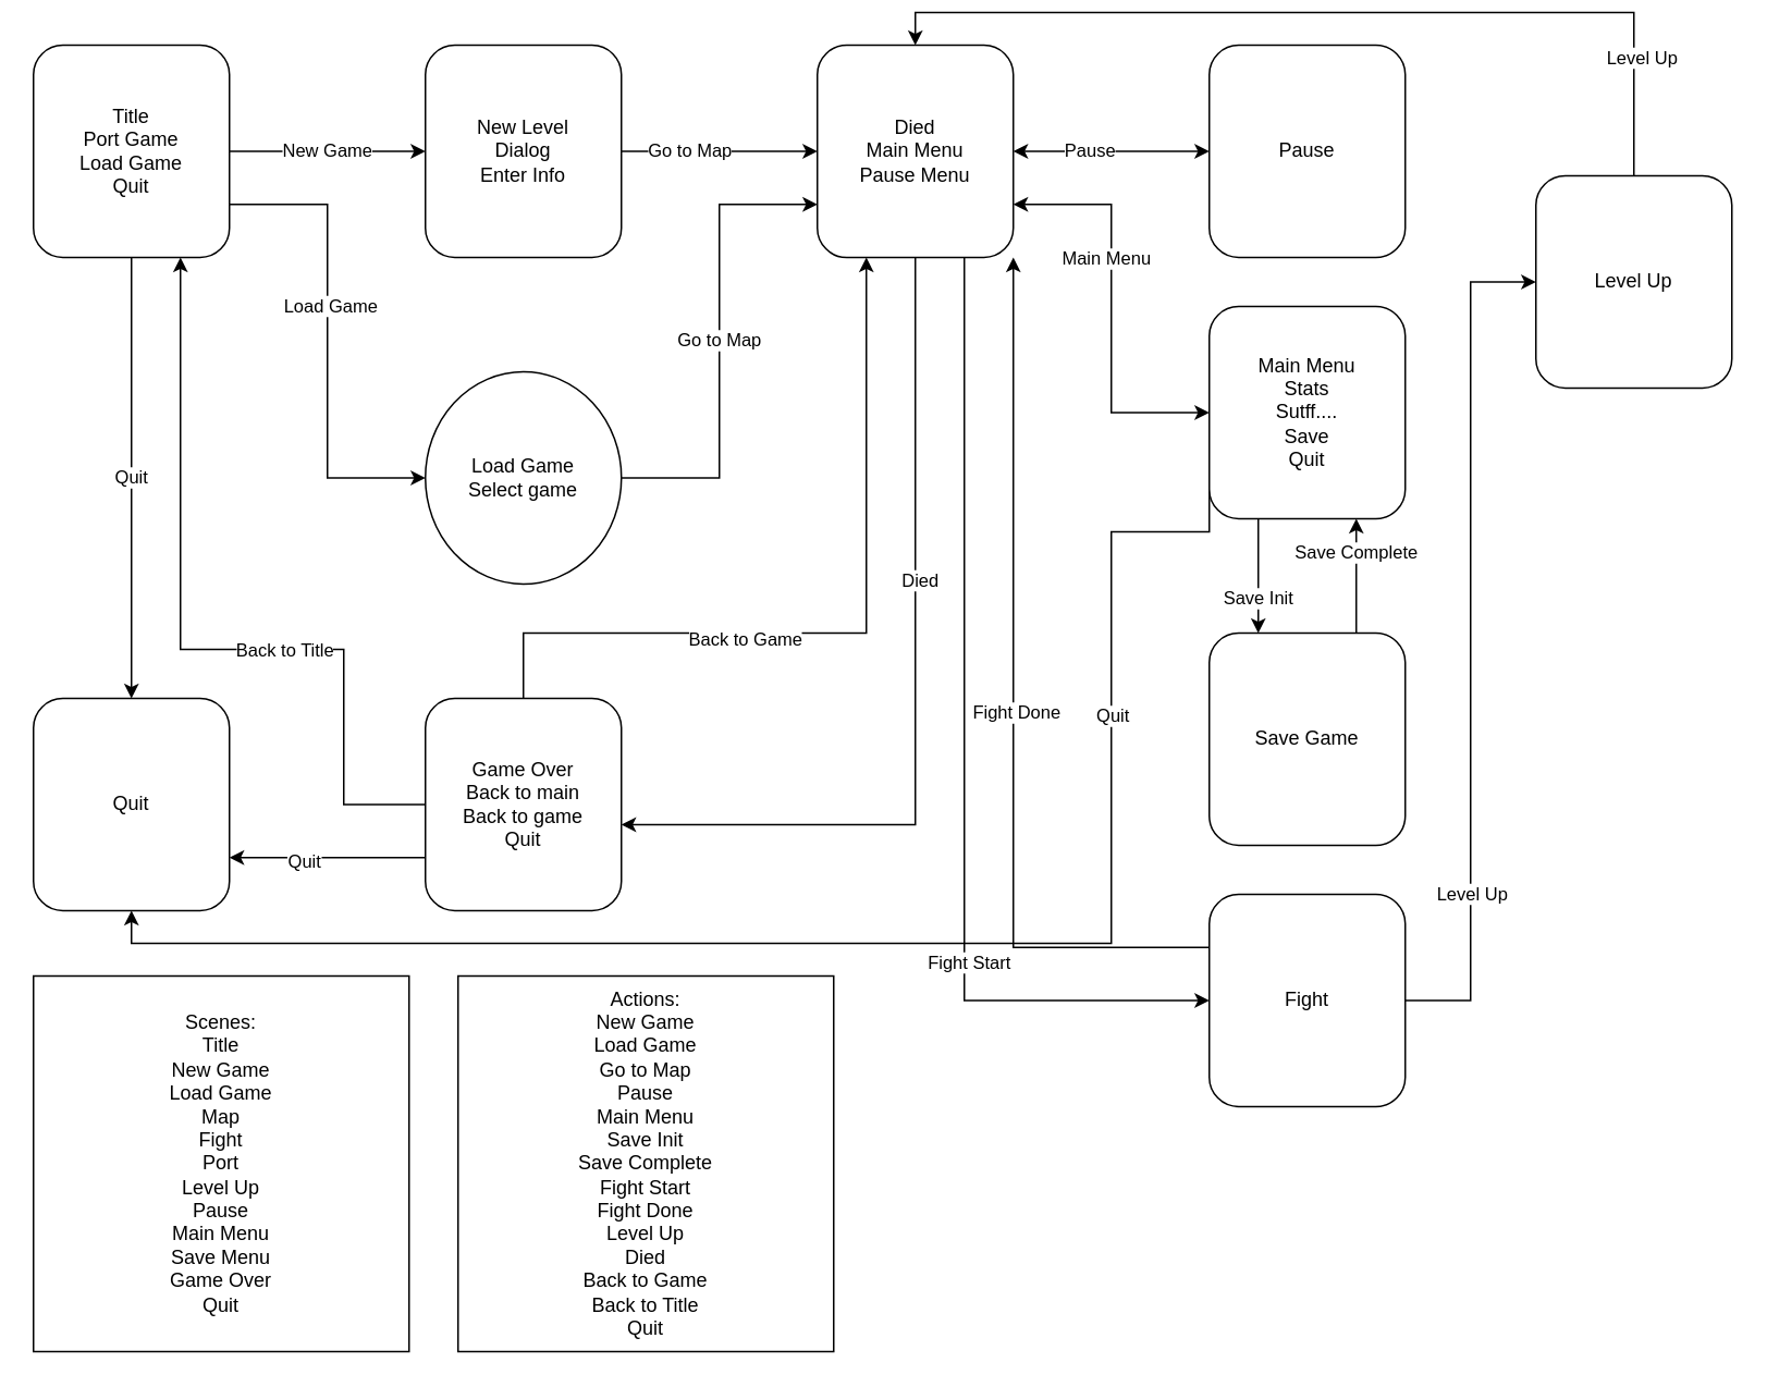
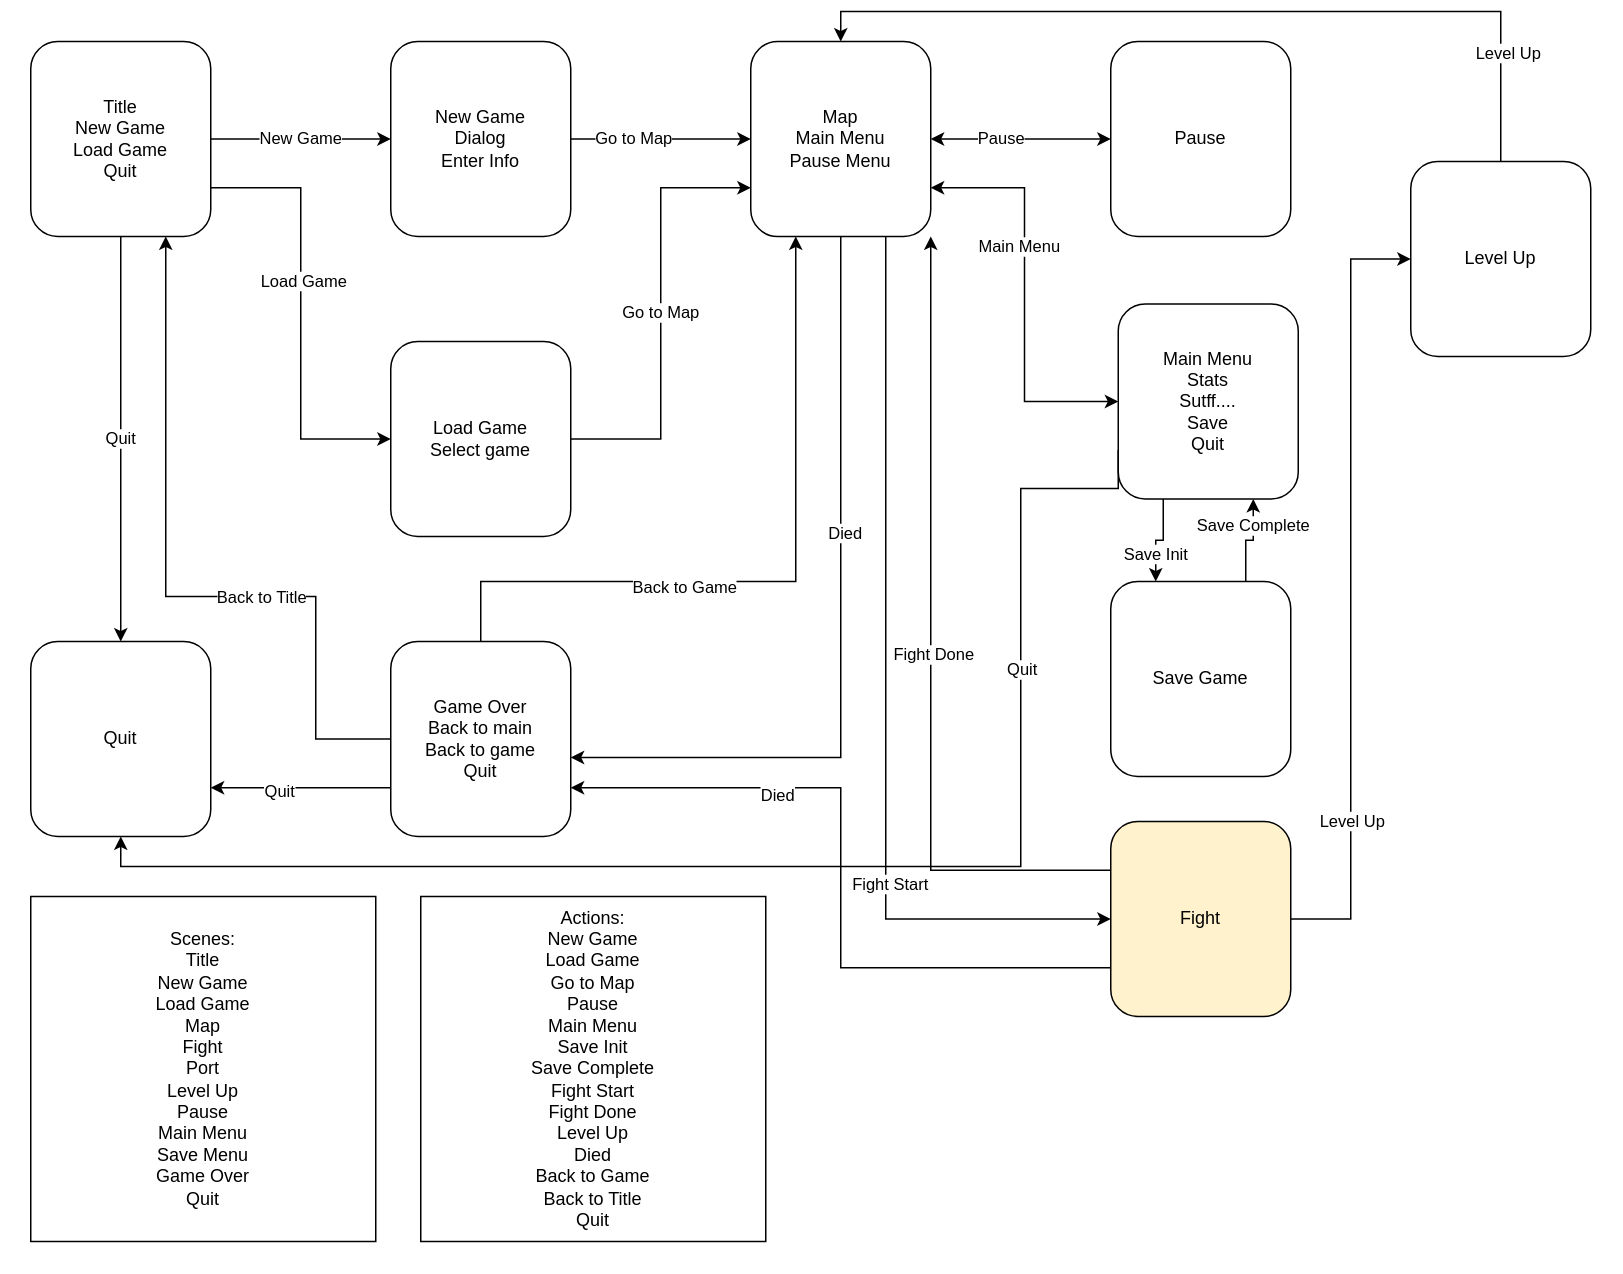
  <mxCell id="0" />
  <mxCell id="1" parent="0" />
  <mxCell id="2" value="New Game" style="edgeStyle=orthogonalEdgeStyle;rounded=0;orthogonalLoop=1;jettySize=auto;html=1;exitX=1;exitY=0.5;exitDx=0;exitDy=0;entryX=0;entryY=0.5;entryDx=0;entryDy=0;" edge="1" parent="1" source="6" target="9"><mxGeometry relative="1" as="geometry" /></mxCell>
  <mxCell id="3" style="edgeStyle=orthogonalEdgeStyle;rounded=0;orthogonalLoop=1;jettySize=auto;html=1;exitX=1;exitY=0.75;exitDx=0;exitDy=0;entryX=0;entryY=0.5;entryDx=0;entryDy=0;" edge="1" parent="1" source="6" target="11"><mxGeometry relative="1" as="geometry" /></mxCell>
  <mxCell id="4" value="Load Game" style="edgeLabel;html=1;align=center;verticalAlign=middle;resizable=0;points=[];" vertex="1" connectable="0" parent="3"><mxGeometry x="-0.149" y="1" relative="1" as="geometry"><mxPoint as="offset" /></mxGeometry></mxCell>
  <mxCell id="5" value="Quit" style="edgeStyle=orthogonalEdgeStyle;rounded=0;orthogonalLoop=1;jettySize=auto;html=1;exitX=0.5;exitY=1;exitDx=0;exitDy=0;startArrow=none;startFill=0;endArrow=classic;endFill=1;" edge="1" parent="1" source="6" target="35"><mxGeometry relative="1" as="geometry" /></mxCell>
- <mxCell id="6" value="Title&lt;br&gt;Port Game&lt;br&gt;Load Game&lt;br&gt;Quit" style="rounded=1;whiteSpace=wrap;html=1;" vertex="1" parent="1"><mxGeometry x="20" y="20" width="120" height="130" as="geometry" /></mxCell>
+ <mxCell id="6" value="Title&lt;br&gt;New Game&lt;br&gt;Load Game&lt;br&gt;Quit" style="rounded=1;whiteSpace=wrap;html=1;" vertex="1" parent="1"><mxGeometry x="20" y="20" width="120" height="130" as="geometry" /></mxCell>
  <mxCell id="7" style="edgeStyle=orthogonalEdgeStyle;rounded=0;orthogonalLoop=1;jettySize=auto;html=1;exitX=1;exitY=0.5;exitDx=0;exitDy=0;entryX=0;entryY=0.5;entryDx=0;entryDy=0;" edge="1" parent="1" source="9" target="20"><mxGeometry relative="1" as="geometry" /></mxCell>
  <mxCell id="8" value="Go to Map" style="edgeLabel;html=1;align=center;verticalAlign=middle;resizable=0;points=[];" vertex="1" connectable="0" parent="7"><mxGeometry x="-0.313" y="1" relative="1" as="geometry"><mxPoint as="offset" /></mxGeometry></mxCell>
- <mxCell id="9" value="New Level&lt;br&gt;Dialog&lt;br&gt;Enter Info" style="rounded=1;whiteSpace=wrap;html=1;" vertex="1" parent="1"><mxGeometry x="260" y="20" width="120" height="130" as="geometry" /></mxCell>
+ <mxCell id="9" value="New Game&lt;br&gt;Dialog&lt;br&gt;Enter Info" style="rounded=1;whiteSpace=wrap;html=1;" vertex="1" parent="1"><mxGeometry x="260" y="20" width="120" height="130" as="geometry" /></mxCell>
  <mxCell id="10" value="Go to Map" style="edgeStyle=orthogonalEdgeStyle;rounded=0;orthogonalLoop=1;jettySize=auto;html=1;exitX=1;exitY=0.5;exitDx=0;exitDy=0;entryX=0;entryY=0.75;entryDx=0;entryDy=0;" edge="1" parent="1" source="11" target="20"><mxGeometry relative="1" as="geometry" /></mxCell>
- <mxCell id="11" value="Load Game&lt;br&gt;Select game" style="ellipse;whiteSpace=wrap;html=1;" vertex="1" parent="1"><mxGeometry x="260" y="220" width="120" height="130" as="geometry" /></mxCell>
+ <mxCell id="11" value="Load Game&lt;br&gt;Select game" style="rounded=1;whiteSpace=wrap;html=1;" vertex="1" parent="1"><mxGeometry x="260" y="220" width="120" height="130" as="geometry" /></mxCell>
  <mxCell id="12" style="edgeStyle=orthogonalEdgeStyle;rounded=0;orthogonalLoop=1;jettySize=auto;html=1;exitX=1;exitY=0.5;exitDx=0;exitDy=0;entryX=0;entryY=0.5;entryDx=0;entryDy=0;startArrow=classic;startFill=1;" edge="1" parent="1" source="20" target="21"><mxGeometry relative="1" as="geometry" /></mxCell>
  <mxCell id="13" value="Pause" style="edgeLabel;html=1;align=center;verticalAlign=middle;resizable=0;points=[];" vertex="1" connectable="0" parent="12"><mxGeometry x="-0.234" y="1" relative="1" as="geometry"><mxPoint as="offset" /></mxGeometry></mxCell>
  <mxCell id="14" style="edgeStyle=orthogonalEdgeStyle;rounded=0;orthogonalLoop=1;jettySize=auto;html=1;exitX=1;exitY=0.75;exitDx=0;exitDy=0;entryX=0;entryY=0.5;entryDx=0;entryDy=0;startArrow=classic;startFill=1;" edge="1" parent="1" source="20" target="25"><mxGeometry relative="1" as="geometry" /></mxCell>
  <mxCell id="15" value="Main Menu" style="edgeLabel;html=1;align=center;verticalAlign=middle;resizable=0;points=[];" vertex="1" connectable="0" parent="14"><mxGeometry x="-0.247" y="-4" relative="1" as="geometry"><mxPoint as="offset" /></mxGeometry></mxCell>
  <mxCell id="16" style="edgeStyle=orthogonalEdgeStyle;rounded=0;orthogonalLoop=1;jettySize=auto;html=1;exitX=0.5;exitY=1;exitDx=0;exitDy=0;entryX=1;entryY=0.595;entryDx=0;entryDy=0;entryPerimeter=0;startArrow=none;startFill=0;endArrow=classic;endFill=1;" edge="1" parent="1" source="20" target="34"><mxGeometry relative="1" as="geometry" /></mxCell>
  <mxCell id="17" value="Died" style="edgeLabel;html=1;align=center;verticalAlign=middle;resizable=0;points=[];" vertex="1" connectable="0" parent="16"><mxGeometry x="-0.254" y="2" relative="1" as="geometry"><mxPoint as="offset" /></mxGeometry></mxCell>
  <mxCell id="18" style="edgeStyle=orthogonalEdgeStyle;rounded=0;orthogonalLoop=1;jettySize=auto;html=1;exitX=0.75;exitY=1;exitDx=0;exitDy=0;entryX=0;entryY=0.5;entryDx=0;entryDy=0;startArrow=none;startFill=0;endArrow=classic;endFill=1;" edge="1" parent="1" source="20" target="44"><mxGeometry relative="1" as="geometry" /></mxCell>
  <mxCell id="19" value="Fight Start" style="edgeLabel;html=1;align=center;verticalAlign=middle;resizable=0;points=[];" vertex="1" connectable="0" parent="18"><mxGeometry x="0.426" y="2" relative="1" as="geometry"><mxPoint as="offset" /></mxGeometry></mxCell>
- <mxCell id="20" value="Died&lt;br&gt;Main Menu&lt;br&gt;Pause Menu" style="rounded=1;whiteSpace=wrap;html=1;" vertex="1" parent="1"><mxGeometry x="500" y="20" width="120" height="130" as="geometry" /></mxCell>
+ <mxCell id="20" value="Map&lt;br&gt;Main Menu&lt;br&gt;Pause Menu" style="rounded=1;whiteSpace=wrap;html=1;" vertex="1" parent="1"><mxGeometry x="500" y="20" width="120" height="130" as="geometry" /></mxCell>
  <mxCell id="21" value="Pause" style="rounded=1;whiteSpace=wrap;html=1;" vertex="1" parent="1"><mxGeometry x="740" y="20" width="120" height="130" as="geometry" /></mxCell>
  <mxCell id="22" value="Save Init" style="edgeStyle=orthogonalEdgeStyle;rounded=0;orthogonalLoop=1;jettySize=auto;html=1;exitX=0.25;exitY=1;exitDx=0;exitDy=0;entryX=0.25;entryY=0;entryDx=0;entryDy=0;startArrow=none;startFill=0;endArrow=classic;endFill=1;" edge="1" parent="1" source="25" target="27"><mxGeometry x="0.429" relative="1" as="geometry"><mxPoint y="-1" as="offset" /></mxGeometry></mxCell>
  <mxCell id="23" style="edgeStyle=orthogonalEdgeStyle;rounded=0;orthogonalLoop=1;jettySize=auto;html=1;exitX=0;exitY=0.75;exitDx=0;exitDy=0;entryX=0.5;entryY=1;entryDx=0;entryDy=0;startArrow=none;startFill=0;endArrow=classic;endFill=1;" edge="1" parent="1" source="25" target="35"><mxGeometry relative="1" as="geometry"><Array as="points"><mxPoint x="680" y="318" /><mxPoint x="680" y="570" /><mxPoint x="80" y="570" /></Array></mxGeometry></mxCell>
  <mxCell id="24" value="Quit" style="edgeLabel;html=1;align=center;verticalAlign=middle;resizable=0;points=[];" vertex="1" connectable="0" parent="23"><mxGeometry x="-0.562" relative="1" as="geometry"><mxPoint as="offset" /></mxGeometry></mxCell>
- <mxCell id="25" value="Main Menu&lt;br&gt;Stats&lt;br&gt;Sutff....&lt;br&gt;Save&lt;br&gt;Quit" style="rounded=1;whiteSpace=wrap;html=1;" vertex="1" parent="1"><mxGeometry x="740" y="180" width="120" height="130" as="geometry" /></mxCell>
+ <mxCell id="25" value="Main Menu&lt;br&gt;Stats&lt;br&gt;Sutff....&lt;br&gt;Save&lt;br&gt;Quit" style="rounded=1;whiteSpace=wrap;html=1;" vertex="1" parent="1"><mxGeometry x="745" y="195" width="120" height="130" as="geometry" /></mxCell>
  <mxCell id="26" value="Save Complete" style="edgeStyle=orthogonalEdgeStyle;rounded=0;orthogonalLoop=1;jettySize=auto;html=1;exitX=0.75;exitY=0;exitDx=0;exitDy=0;entryX=0.75;entryY=1;entryDx=0;entryDy=0;startArrow=none;startFill=0;endArrow=classic;endFill=1;" edge="1" parent="1" source="27" target="25"><mxGeometry x="0.429" relative="1" as="geometry"><mxPoint y="1" as="offset" /></mxGeometry></mxCell>
  <mxCell id="27" value="Save Game" style="rounded=1;whiteSpace=wrap;html=1;" vertex="1" parent="1"><mxGeometry x="740" y="380" width="120" height="130" as="geometry" /></mxCell>
  <mxCell id="28" style="edgeStyle=orthogonalEdgeStyle;rounded=0;orthogonalLoop=1;jettySize=auto;html=1;exitX=0;exitY=0.75;exitDx=0;exitDy=0;entryX=1;entryY=0.75;entryDx=0;entryDy=0;startArrow=none;startFill=0;endArrow=classic;endFill=1;" edge="1" parent="1" source="34" target="35"><mxGeometry relative="1" as="geometry" /></mxCell>
  <mxCell id="29" value="Quit" style="edgeLabel;html=1;align=center;verticalAlign=middle;resizable=0;points=[];" vertex="1" connectable="0" parent="28"><mxGeometry x="0.254" y="2" relative="1" as="geometry"><mxPoint as="offset" /></mxGeometry></mxCell>
  <mxCell id="30" style="edgeStyle=orthogonalEdgeStyle;rounded=0;orthogonalLoop=1;jettySize=auto;html=1;exitX=0;exitY=0.5;exitDx=0;exitDy=0;entryX=0.75;entryY=1;entryDx=0;entryDy=0;startArrow=none;startFill=0;endArrow=classic;endFill=1;" edge="1" parent="1" source="34" target="6"><mxGeometry relative="1" as="geometry"><Array as="points"><mxPoint x="210" y="485" /><mxPoint x="210" y="390" /><mxPoint x="110" y="390" /></Array></mxGeometry></mxCell>
  <mxCell id="31" value="Back to Title" style="edgeLabel;html=1;align=center;verticalAlign=middle;resizable=0;points=[];" vertex="1" connectable="0" parent="30"><mxGeometry x="-0.249" relative="1" as="geometry"><mxPoint as="offset" /></mxGeometry></mxCell>
  <mxCell id="32" style="edgeStyle=orthogonalEdgeStyle;rounded=0;orthogonalLoop=1;jettySize=auto;html=1;exitX=0.5;exitY=0;exitDx=0;exitDy=0;entryX=0.25;entryY=1;entryDx=0;entryDy=0;startArrow=none;startFill=0;endArrow=classic;endFill=1;" edge="1" parent="1" source="34" target="20"><mxGeometry relative="1" as="geometry"><Array as="points"><mxPoint x="320" y="380" /><mxPoint x="530" y="380" /></Array></mxGeometry></mxCell>
  <mxCell id="33" value="Back to Game" style="edgeLabel;html=1;align=center;verticalAlign=middle;resizable=0;points=[];" vertex="1" connectable="0" parent="32"><mxGeometry x="-0.27" y="-3" relative="1" as="geometry"><mxPoint as="offset" /></mxGeometry></mxCell>
  <mxCell id="34" value="Game Over&lt;br&gt;Back to main&lt;br&gt;Back to game&lt;br&gt;Quit" style="rounded=1;whiteSpace=wrap;html=1;" vertex="1" parent="1"><mxGeometry x="260" y="420" width="120" height="130" as="geometry" /></mxCell>
  <mxCell id="35" value="Quit" style="rounded=1;whiteSpace=wrap;html=1;" vertex="1" parent="1"><mxGeometry x="20" y="420" width="120" height="130" as="geometry" /></mxCell>
  <mxCell id="36" value="Scenes:&lt;br&gt;Title&lt;br&gt;New Game&lt;br&gt;Load Game&lt;br&gt;Map&lt;br&gt;Fight&lt;br&gt;Port&lt;br&gt;Level Up&lt;br&gt;Pause&lt;br&gt;Main Menu&lt;br&gt;Save Menu&lt;br&gt;Game Over&lt;br&gt;Quit" style="whiteSpace=wrap;html=1;aspect=fixed;" vertex="1" parent="1"><mxGeometry x="20" y="590" width="230" height="230" as="geometry" /></mxCell>
  <mxCell id="37" value="Actions:&lt;br&gt;New Game&lt;br&gt;Load Game&lt;br&gt;Go to Map&lt;br&gt;Pause&lt;br&gt;Main Menu&lt;br&gt;Save Init&lt;br&gt;Save Complete&lt;br&gt;Fight Start&lt;br&gt;Fight Done&lt;br&gt;Level Up&lt;br&gt;Died&lt;br&gt;Back to Game&lt;br&gt;Back to Title&lt;br&gt;Quit" style="whiteSpace=wrap;html=1;aspect=fixed;" vertex="1" parent="1"><mxGeometry x="280" y="590" width="230" height="230" as="geometry" /></mxCell>
  <mxCell id="38" style="edgeStyle=orthogonalEdgeStyle;rounded=0;orthogonalLoop=1;jettySize=auto;html=1;exitX=0;exitY=0.25;exitDx=0;exitDy=0;entryX=1;entryY=1;entryDx=0;entryDy=0;startArrow=none;startFill=0;endArrow=classic;endFill=1;" edge="1" parent="1" source="44" target="20"><mxGeometry relative="1" as="geometry" /></mxCell>
  <mxCell id="39" value="Fight Done" style="edgeLabel;html=1;align=center;verticalAlign=middle;resizable=0;points=[];" vertex="1" connectable="0" parent="38"><mxGeometry x="-0.025" y="-1" relative="1" as="geometry"><mxPoint as="offset" /></mxGeometry></mxCell>
+ <mxCell id="40" style="edgeStyle=orthogonalEdgeStyle;rounded=0;orthogonalLoop=1;jettySize=auto;html=1;exitX=0;exitY=0.75;exitDx=0;exitDy=0;entryX=1;entryY=0.75;entryDx=0;entryDy=0;startArrow=none;startFill=0;endArrow=classic;endFill=1;" edge="1" parent="1" source="44" target="34"><mxGeometry relative="1" as="geometry" /></mxCell>
+ <mxCell id="41" value="Died" style="edgeLabel;html=1;align=center;verticalAlign=middle;resizable=0;points=[];" vertex="1" connectable="0" parent="40"><mxGeometry x="0.43" y="5" relative="1" as="geometry"><mxPoint as="offset" /></mxGeometry></mxCell>
  <mxCell id="42" style="edgeStyle=orthogonalEdgeStyle;rounded=0;orthogonalLoop=1;jettySize=auto;html=1;exitX=1;exitY=0.5;exitDx=0;exitDy=0;entryX=0;entryY=0.5;entryDx=0;entryDy=0;startArrow=none;startFill=0;endArrow=classic;endFill=1;" edge="1" parent="1" source="44" target="47"><mxGeometry relative="1" as="geometry" /></mxCell>
  <mxCell id="43" value="Level Up" style="edgeLabel;html=1;align=center;verticalAlign=middle;resizable=0;points=[];" vertex="1" connectable="0" parent="42"><mxGeometry x="-0.596" relative="1" as="geometry"><mxPoint y="-1" as="offset" /></mxGeometry></mxCell>
- <mxCell id="44" value="Fight" style="rounded=1;whiteSpace=wrap;html=1;" vertex="1" parent="1"><mxGeometry x="740" y="540" width="120" height="130" as="geometry" /></mxCell>
+ <mxCell id="44" value="Fight" style="rounded=1;whiteSpace=wrap;html=1;fillColor=#fff2cc;" vertex="1" parent="1"><mxGeometry x="740" y="540" width="120" height="130" as="geometry" /></mxCell>
  <mxCell id="45" style="edgeStyle=orthogonalEdgeStyle;rounded=0;orthogonalLoop=1;jettySize=auto;html=1;exitX=0.5;exitY=0;exitDx=0;exitDy=0;entryX=0.5;entryY=0;entryDx=0;entryDy=0;startArrow=none;startFill=0;endArrow=classic;endFill=1;" edge="1" parent="1" source="47" target="20"><mxGeometry relative="1" as="geometry" /></mxCell>
  <mxCell id="46" value="Level Up" style="edgeLabel;html=1;align=center;verticalAlign=middle;resizable=0;points=[];" vertex="1" connectable="0" parent="45"><mxGeometry x="-0.74" y="-4" relative="1" as="geometry"><mxPoint as="offset" /></mxGeometry></mxCell>
  <mxCell id="47" value="Level Up" style="rounded=1;whiteSpace=wrap;html=1;" vertex="1" parent="1"><mxGeometry x="940" y="100" width="120" height="130" as="geometry" /></mxCell>
